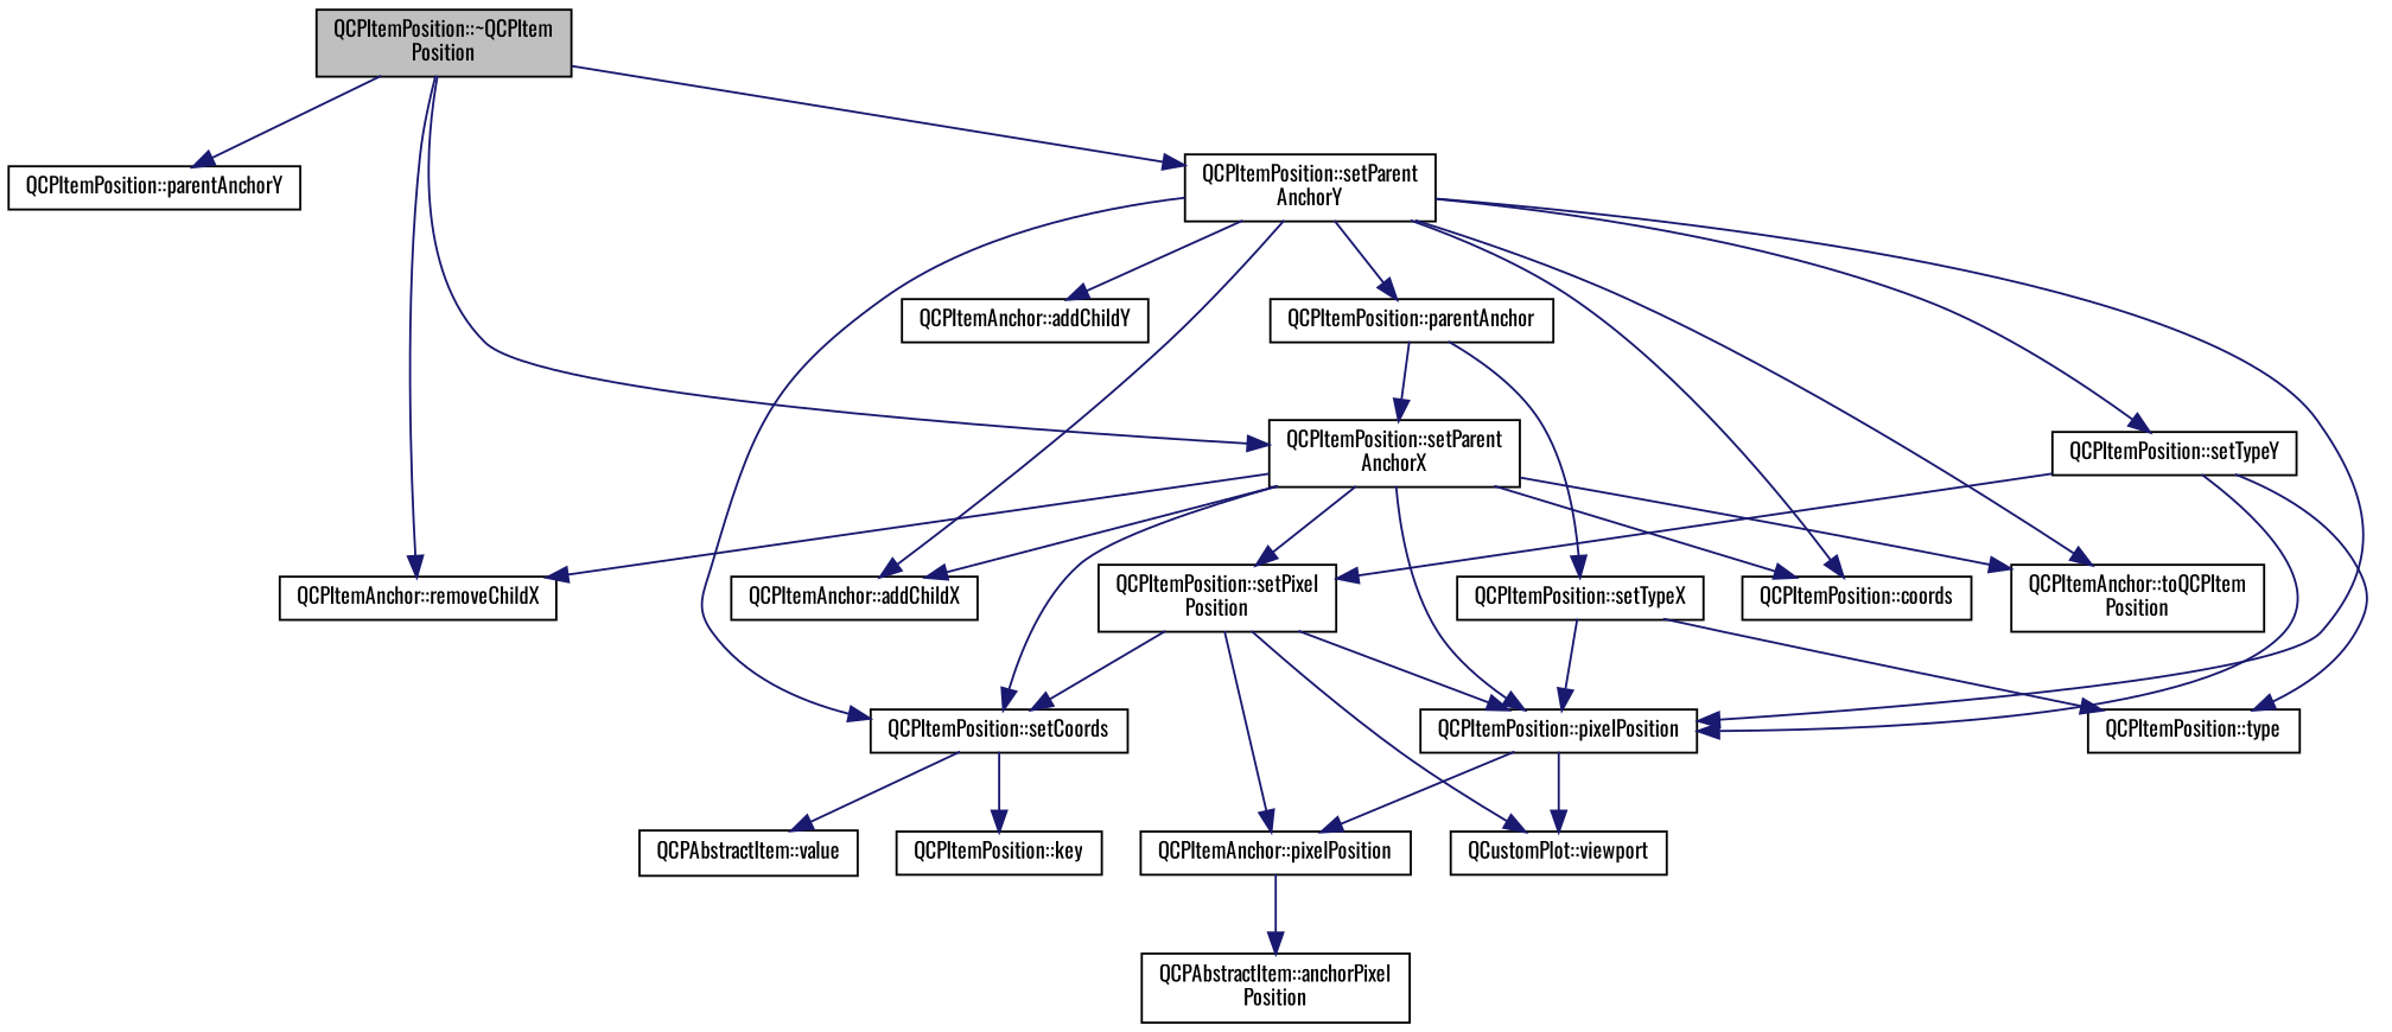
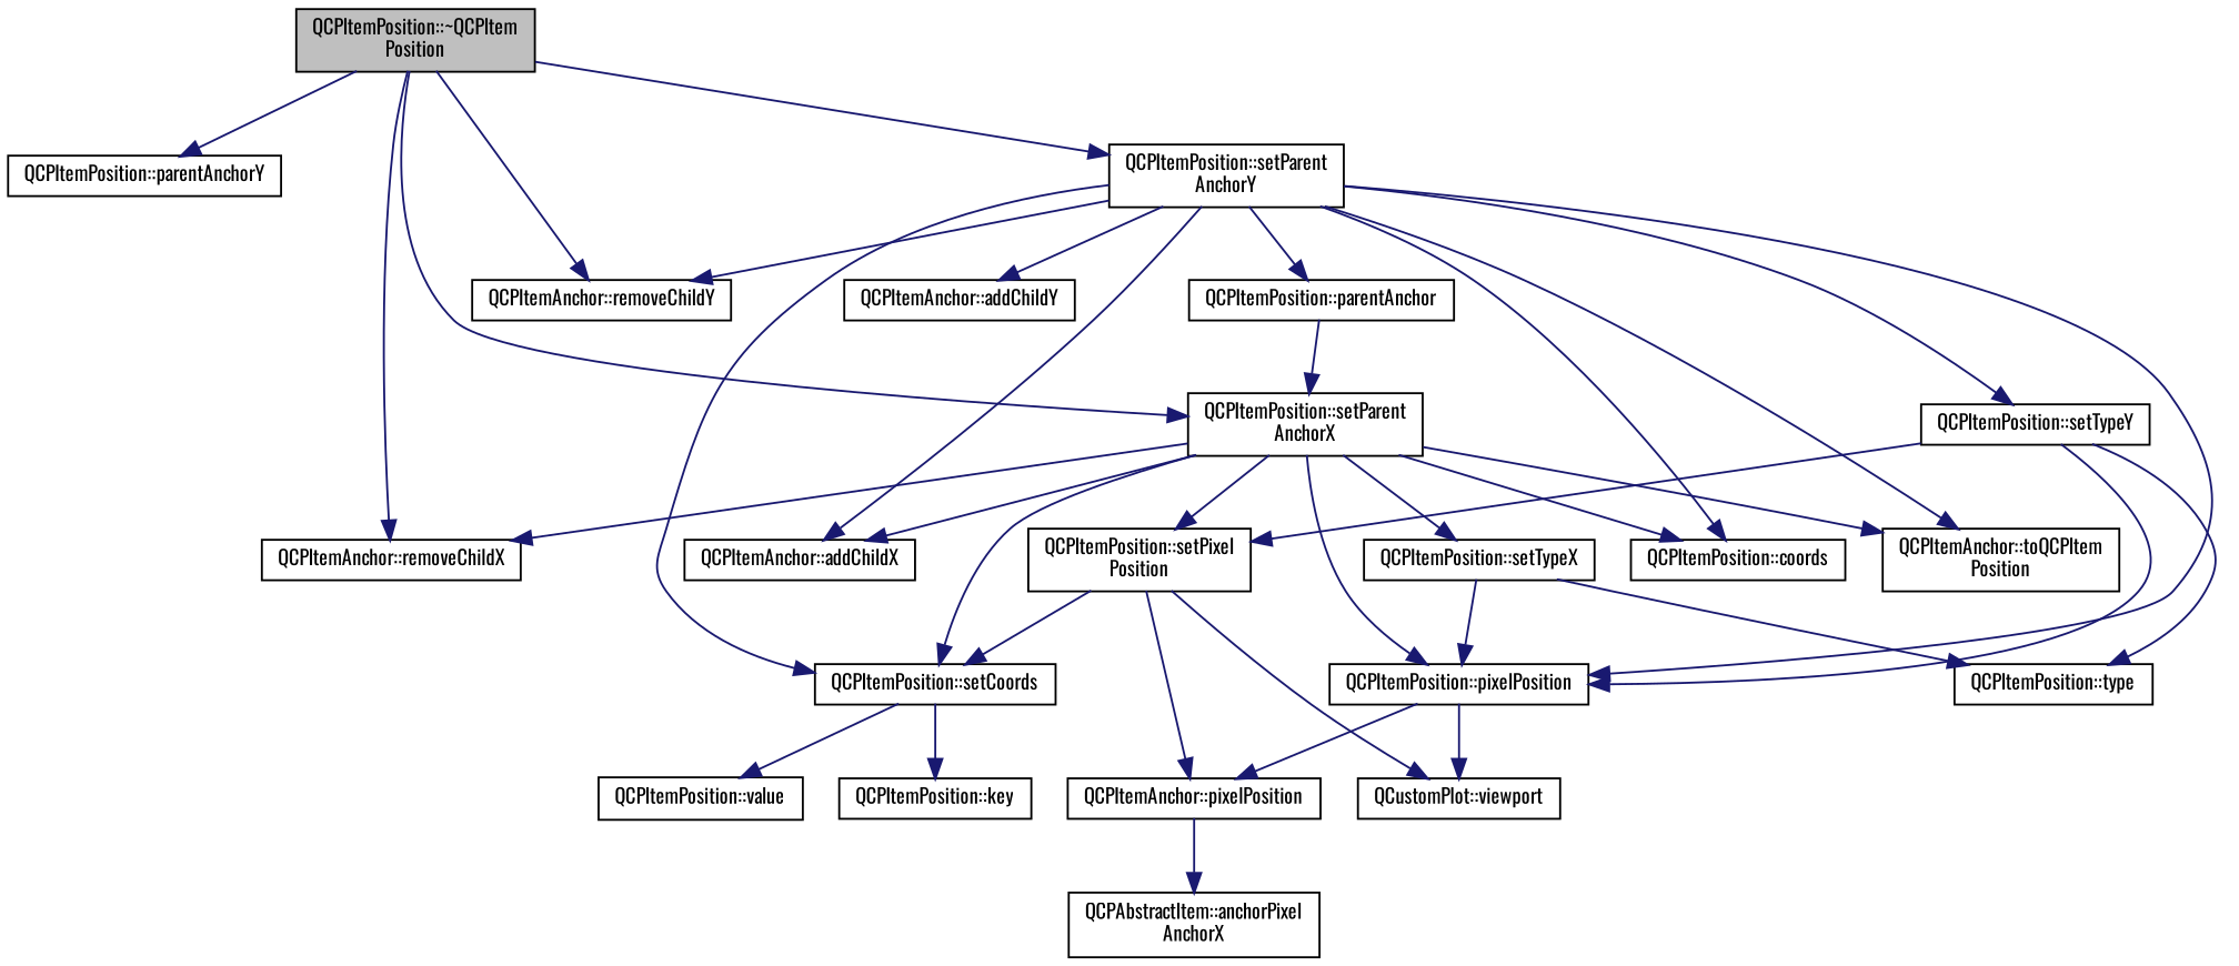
  digraph {
    fontname=Oswald
    rankdir=TB
    node [color=black fillcolor=white fontname=Oswald fontsize=10 shape=record style=filled]
    edge [color=midnightblue fontname=Oswald fontsize=10 labelfontname=Helvetica labelfontsize=10 style=solid]
    n1 [fillcolor=grey75 fontcolor=black height=0.2 label="QCPItemPosition::~QCPItem\lPosition" width=0.4]
    n2 [height=0.2 label="QCPItemPosition::parentAnchorY" width=0.4]
    n3 [height=0.2 label="QCPItemAnchor::removeChildX" width=0.4]
+   n4 [height=0.2 label="QCPItemAnchor::removeChildY" width=0.4]
    n5 [height=0.2 label="QCPItemPosition::setParent\lAnchorX" width=0.4]
    n6 [height=0.2 label="QCPItemPosition::setParent\lAnchorY" width=0.4]
    n7 [height=0.2 label="QCPItemAnchor::addChildX" width=0.4]
    n8 [height=0.2 label="QCPItemPosition::coords" width=0.4]
    n9 [height=0.2 label="QCPItemPosition::pixelPosition" width=0.4]
    n10 [height=0.2 label="QCPItemPosition::setCoords" width=0.4]
    n11 [height=0.2 label="QCPItemPosition::setPixel\lPosition" width=0.4]
    n12 [height=0.2 label="QCPItemPosition::setTypeX" width=0.4]
    n13 [height=0.2 label="QCPItemAnchor::toQCPItem\lPosition" width=0.4]
    n14 [height=0.2 label="QCPItemPosition::parentAnchor" width=0.4]
    n15 [height=0.2 label="QCPItemAnchor::addChildY" width=0.4]
    n16 [height=0.2 label="QCPItemPosition::setTypeY" width=0.4]
    n17 [height=0.2 label="QCPItemAnchor::pixelPosition" width=0.4]
    n18 [height=0.2 label="QCustomPlot::viewport" width=0.4]
    n19 [height=0.2 label="QCPItemPosition::key" width=0.4]
-   n20 [height=0.2 label="QCPAbstractItem::value" width=0.4]
+   n20 [height=0.2 label="QCPItemPosition::value" width=0.4]
    n21 [height=0.2 label="QCPItemPosition::type" width=0.4]
-   n22 [height=0.2 label="QCPAbstractItem::anchorPixel\lPosition" width=0.4]
+   n22 [height=0.2 label="QCPAbstractItem::anchorPixel\lAnchorX" width=0.4]
    n1 -> n2
    n1 -> n3
+   n1 -> n4
    n1 -> n5
    n1 -> n6
    n5 -> n3
    n5 -> n7
    n5 -> n8
    n5 -> n9
    n5 -> n10
    n5 -> n11
-   n14 -> n12
+   n5 -> n12
    n5 -> n13
+   n6 -> n4
    n6 -> n7
    n6 -> n8
    n6 -> n9
    n6 -> n10
    n6 -> n13
    n6 -> n14
    n6 -> n15
    n6 -> n16
    n9 -> n17
    n9 -> n18
    n10 -> n19
    n10 -> n20
-   n11 -> n9
    n11 -> n10
    n11 -> n17
    n11 -> n18
    n12 -> n9
    n12 -> n21
    n14 -> n5
    n16 -> n9
    n16 -> n11
    n16 -> n21
    n17 -> n22
  }
